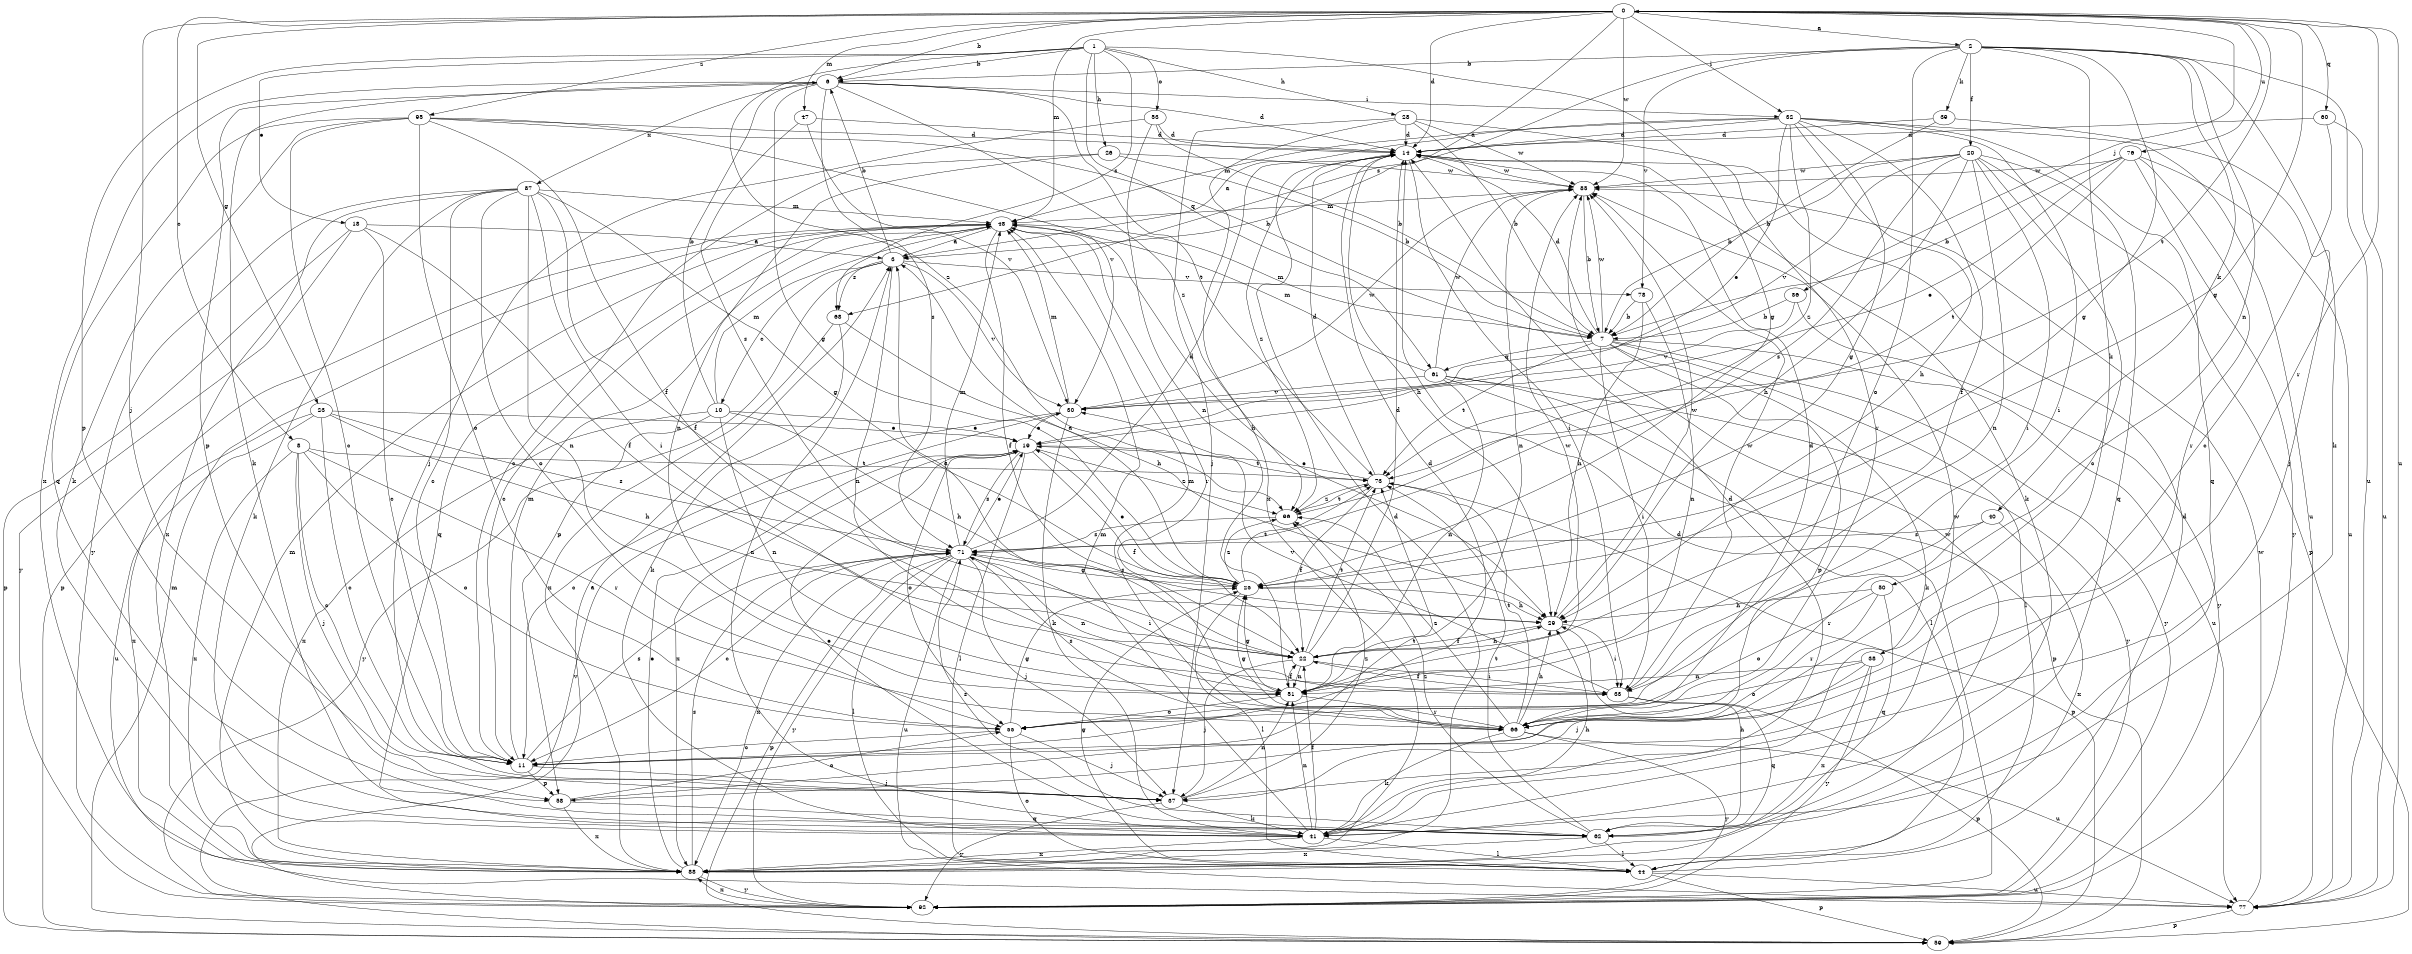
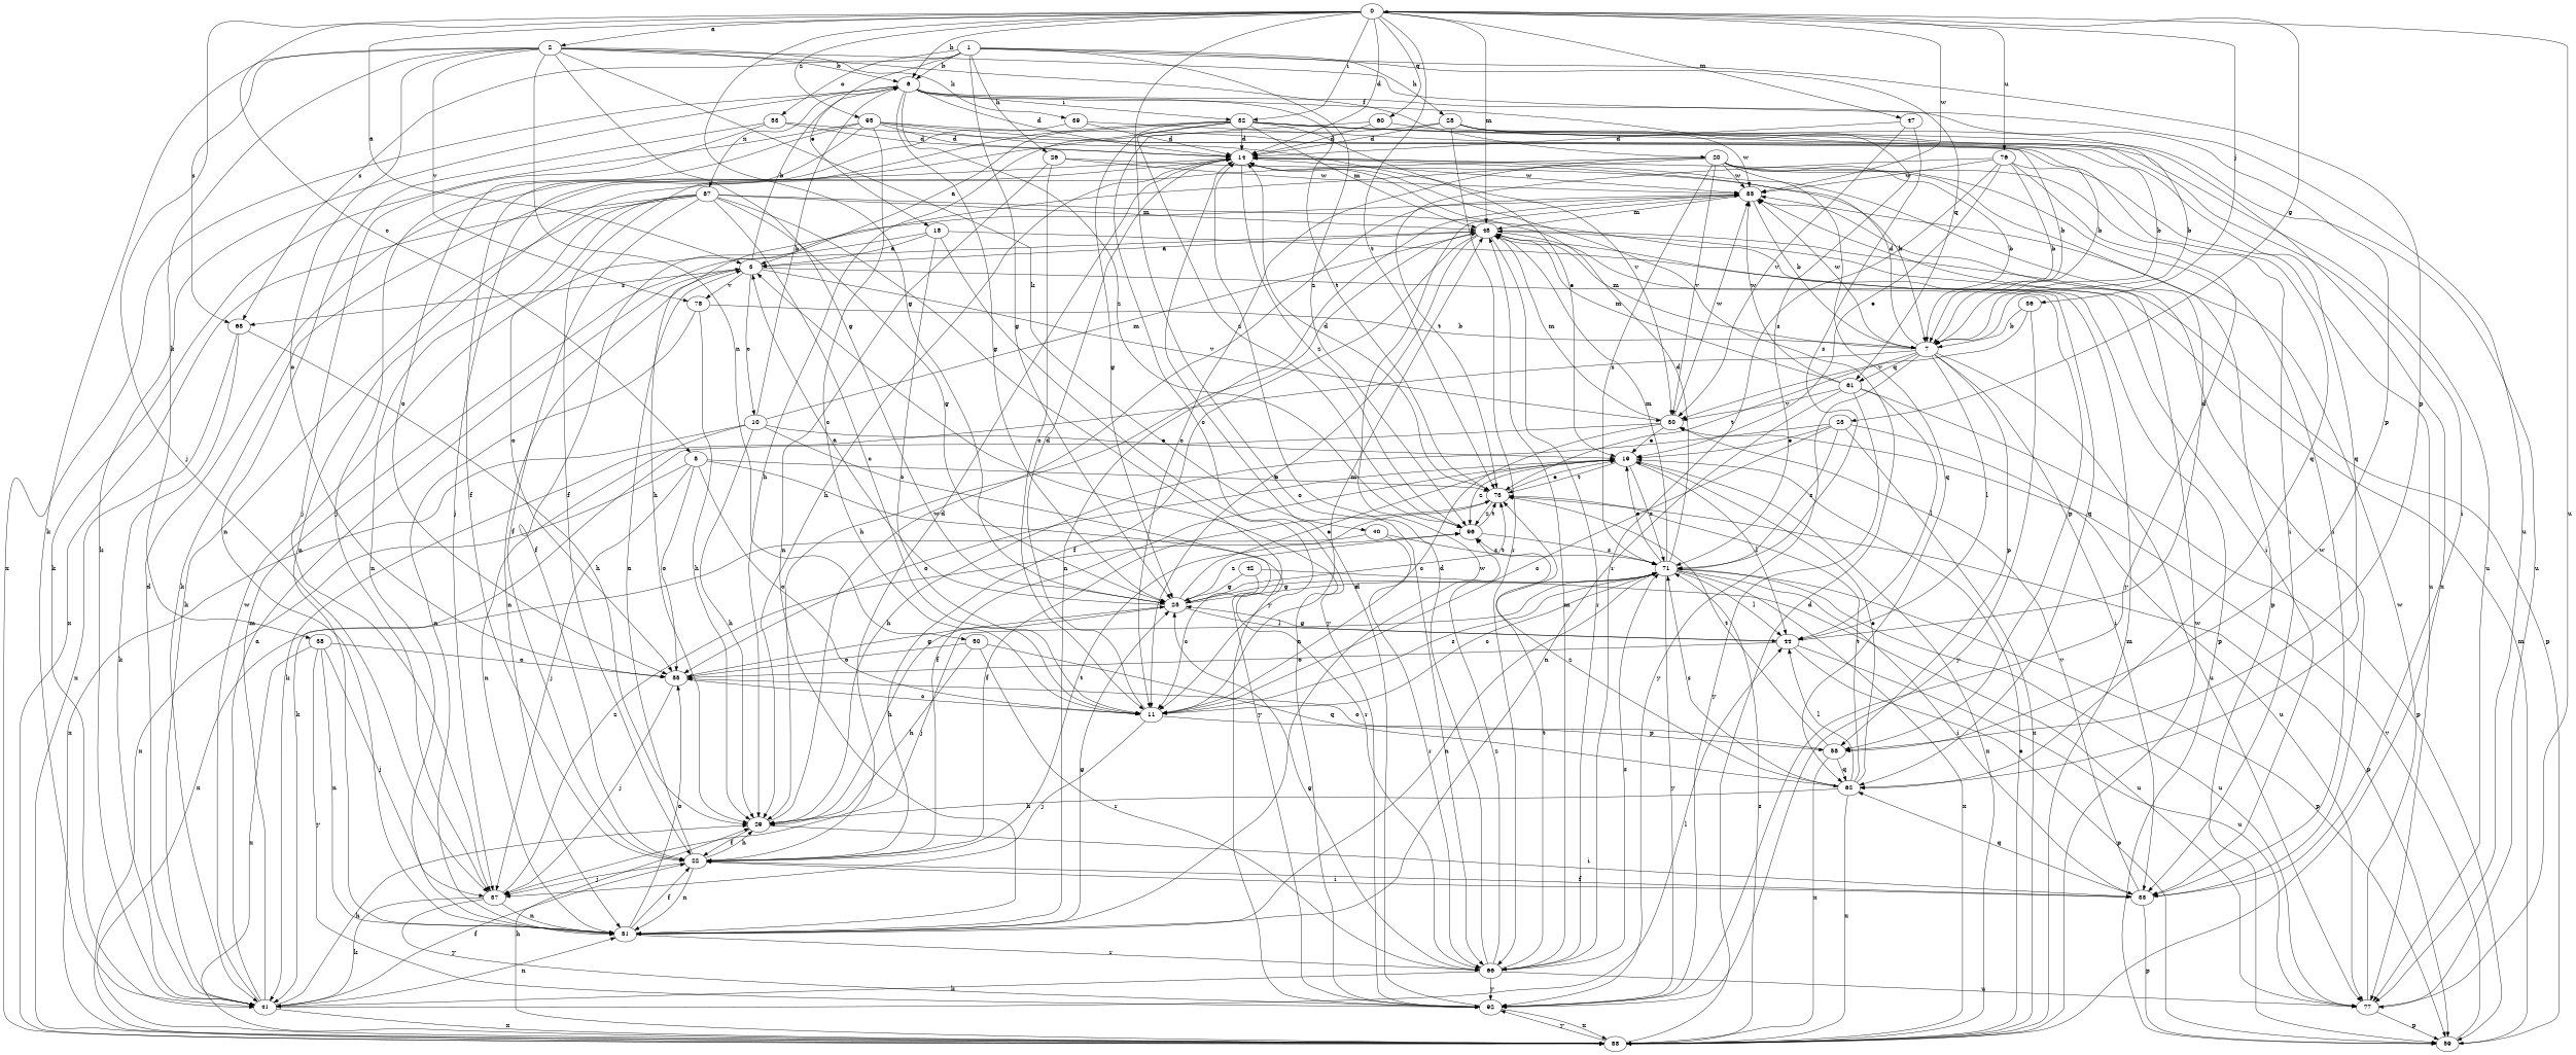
  strict digraph {
    0
    2
    3
    6
    8
    14
    23
    25
    32
    36
    37
    47
    48
    60
    66
    73
    76
    85
    95
    77
    68
    20
    38
    39
    40
    41
    50
    55
    78
    58
    10
    51
    n33 [label=30]
    96
    n35 [label=71]
    87
    88
    11
    33
    29
    19
    44
    22
    62
    7
    92
    59
    1
    18
    26
    28
    53
    61
+   42
    0 -> 2 [label=a]
    0 -> 3 [label=a]
    0 -> 6 [label=b]
    0 -> 8 [label=c]
    0 -> 14 [label=d]
    0 -> 23 [label=g]
    0 -> 25 [label=g]
    0 -> 32 [label=i]
    0 -> 36 [label=j]
    0 -> 37 [label=j]
    0 -> 47 [label=m]
    0 -> 48 [label=m]
    0 -> 60 [label=q]
-   0 -> 66 [label=r]
+   0 -> 66 [label=o]
    0 -> 73 [label=t]
    0 -> 76 [label=u]
    0 -> 85 [label=w]
    0 -> 95 [label=z]
    2 -> 6 [label=b]
    2 -> 25 [label=g]
    2 -> 77 [label=u]
    2 -> 68 [label=s]
    2 -> 20 [label=f]
    2 -> 38 [label=k]
    2 -> 39 [label=k]
    2 -> 40 [label=k]
    2 -> 41 [label=k]
    2 -> 50 [label=n]
    2 -> 55 [label=o]
    2 -> 78 [label=v]
    3 -> 6 [label=b]
    3 -> 68 [label=s]
    3 -> 78 [label=v]
    3 -> 58 [label=p]
    3 -> 10 [label=c]
    3 -> 51 [label=n]
    3 -> n33 [label=v]
    6 -> 14 [label=d]
    6 -> 25 [label=g]
    6 -> 32 [label=i]
    6 -> 73 [label=t]
    6 -> 41 [label=k]
    6 -> 58 [label=p]
    6 -> 96 [label=z]
    6 -> n35 [label=s]
    6 -> 87 [label=x]
    6 -> 88 [label=x]
    8 -> 37 [label=j]
    8 -> 66 [label=r]
    8 -> 73 [label=t]
    8 -> 55 [label=o]
    8 -> 88 [label=x]
    8 -> 11 [label=c]
    14 -> 85 [label=w]
    14 -> 41 [label=k]
    14 -> 96 [label=z]
    14 -> 33 [label=i]
    14 -> 29 [label=h]
    23 -> 77 [label=u]
    23 -> n35 [label=s]
    23 -> 88 [label=x]
    23 -> 11 [label=c]
    23 -> 29 [label=h]
    23 -> 19 [label=e]
    25 -> 3 [label=a]
    25 -> 73 [label=t]
    25 -> 96 [label=z]
    25 -> n35 [label=s]
    25 -> 29 [label=h]
    25 -> 19 [label=e]
    25 -> 44 [label=l]
    32 -> 3 [label=a]
    32 -> 14 [label=d]
    32 -> 25 [label=g]
    32 -> 48 [label=m]
    32 -> 77 [label=u]
    32 -> 96 [label=z]
    32 -> 33 [label=i]
    32 -> 29 [label=h]
    32 -> 19 [label=e]
    32 -> 22 [label=f]
    32 -> 62 [label=q]
    36 -> n33 [label=v]
    36 -> 7 [label=b]
    36 -> 92 [label=y]
    37 -> 41 [label=k]
    37 -> 51 [label=n]
    37 -> 96 [label=z]
    37 -> 92 [label=y]
    47 -> 14 [label=d]
    47 -> n33 [label=v]
    47 -> n35 [label=s]
    48 -> 3 [label=a]
    48 -> 66 [label=r]
    48 -> 11 [label=c]
    48 -> 29 [label=h]
    48 -> 22 [label=f]
    48 -> 62 [label=q]
    48 -> 59 [label=p]
    60 -> 14 [label=d]
    60 -> 77 [label=u]
    60 -> 11 [label=c]
    66 -> 14 [label=d]
    66 -> 25 [label=g]
    66 -> 48 [label=m]
    66 -> 73 [label=t]
    66 -> 77 [label=u]
    66 -> 41 [label=k]
    66 -> 96 [label=z]
    66 -> n35 [label=s]
    66 -> 92 [label=y]
    73 -> 14 [label=d]
    73 -> 96 [label=z]
    73 -> 19 [label=e]
    73 -> 22 [label=f]
    73 -> 59 [label=p]
    76 -> 66 [label=r]
    76 -> 73 [label=t]
    76 -> 85 [label=w]
    76 -> 77 [label=u]
    76 -> 19 [label=e]
    76 -> 7 [label=b]
    76 -> 92 [label=y]
    85 -> 48 [label=m]
    85 -> 51 [label=n]
    85 -> 7 [label=b]
    95 -> 14 [label=d]
    95 -> 41 [label=k]
    95 -> 55 [label=o]
    95 -> n33 [label=v]
    95 -> 11 [label=c]
    95 -> 22 [label=f]
    95 -> 62 [label=q]
    95 -> 7 [label=b]
    77 -> 0 [label=u]
    77 -> 85 [label=w]
    77 -> 59 [label=p]
    68 -> 41 [label=k]
    68 -> 88 [label=x]
    68 -> 29 [label=h]
    20 -> 85 [label=w]
    20 -> 51 [label=n]
    20 -> n33 [label=v]
    20 -> n35 [label=s]
    20 -> 11 [label=c]
    20 -> 33 [label=i]
    20 -> 29 [label=h]
    20 -> 62 [label=q]
    20 -> 7 [label=b]
    20 -> 59 [label=p]
    38 -> 37 [label=j]
    38 -> 55 [label=o]
    38 -> 51 [label=n]
    38 -> 88 [label=x]
    38 -> 92 [label=y]
    39 -> 14 [label=d]
    39 -> 37 [label=j]
    39 -> 7 [label=b]
    40 -> 66 [label=r]
    40 -> n35 [label=s]
    40 -> 88 [label=x]
    41 -> 3 [label=a]
    41 -> 14 [label=d]
    41 -> 48 [label=m]
    41 -> 85 [label=w]
    41 -> 51 [label=n]
    41 -> 88 [label=x]
    41 -> 29 [label=h]
    41 -> 44 [label=l]
    41 -> 22 [label=f]
    50 -> 66 [label=r]
    50 -> 55 [label=o]
    50 -> 29 [label=h]
    50 -> 62 [label=q]
    55 -> 25 [label=g]
    55 -> 37 [label=j]
    55 -> 11 [label=c]
    78 -> 51 [label=n]
    78 -> 29 [label=h]
    78 -> 7 [label=b]
    58 -> 73 [label=t]
    58 -> 55 [label=o]
    58 -> 88 [label=x]
    58 -> 62 [label=q]
    10 -> 6 [label=b]
    10 -> 48 [label=m]
    10 -> 51 [label=n]
    10 -> 88 [label=x]
    10 -> 29 [label=h]
    10 -> 19 [label=e]
    10 -> 92 [label=y]
    51 -> 25 [label=g]
    51 -> 66 [label=r]
    51 -> 85 [label=w]
    51 -> 55 [label=o]
    51 -> 22 [label=f]
    n33 -> 48 [label=m]
    n33 -> 85 [label=w]
    n33 -> 41 [label=k]
    n33 -> 11 [label=c]
    n33 -> 19 [label=e]
    96 -> 73 [label=t]
    96 -> n35 [label=s]
    n35 -> 14 [label=d]
    n35 -> 25 [label=g]
    n35 -> 37 [label=j]
    n35 -> 48 [label=m]
    n35 -> 77 [label=u]
    n35 -> 51 [label=n]
    n35 -> 88 [label=x]
    n35 -> 11 [label=c]
    n35 -> 33 [label=i]
    n35 -> 19 [label=e]
    n35 -> 44 [label=l]
    n35 -> 92 [label=y]
    n35 -> 59 [label=p]
    87 -> 25 [label=g]
    87 -> 48 [label=m]
    87 -> 41 [label=k]
    87 -> 55 [label=o]
    87 -> 51 [label=n]
    87 -> 88 [label=x]
    87 -> 11 [label=c]
    87 -> 33 [label=i]
    87 -> 22 [label=f]
    87 -> 92 [label=y]
    88 -> 14 [label=d]
    88 -> 48 [label=m]
    88 -> 85 [label=w]
    88 -> n35 [label=s]
-   66 -> 29 [label=h]
+   88 -> 29 [label=h]
    88 -> 19 [label=e]
    88 -> 92 [label=y]
    11 -> 14 [label=d]
    11 -> 37 [label=j]
    11 -> 48 [label=m]
    11 -> 58 [label=p]
    11 -> n35 [label=s]
    33 -> 85 [label=w]
    33 -> n33 [label=v]
    33 -> 22 [label=f]
    33 -> 62 [label=q]
    33 -> 59 [label=p]
    29 -> 85 [label=w]
    29 -> 33 [label=i]
    29 -> 22 [label=f]
    19 -> 73 [label=t]
    19 -> 55 [label=o]
    19 -> 96 [label=z]
    19 -> n35 [label=s]
    19 -> 88 [label=x]
    19 -> 44 [label=l]
    19 -> 22 [label=f]
    44 -> 14 [label=d]
    44 -> 25 [label=g]
    44 -> 77 [label=u]
-   55 -> 44 [label=o]
+   44 -> 55 [label=o]
    44 -> 59 [label=p]
    22 -> 3 [label=a]
    22 -> 14 [label=d]
    22 -> 37 [label=j]
    22 -> 73 [label=t]
    22 -> 51 [label=n]
    22 -> 33 [label=i]
    22 -> 29 [label=h]
    62 -> 73 [label=t]
    62 -> 96 [label=z]
    62 -> n35 [label=s]
    62 -> 88 [label=x]
    62 -> 29 [label=h]
    62 -> 19 [label=e]
    62 -> 44 [label=l]
    7 -> 14 [label=d]
    7 -> 48 [label=m]
    7 -> 73 [label=t]
    7 -> 85 [label=w]
    7 -> 77 [label=u]
    7 -> 41 [label=k]
    7 -> 58 [label=p]
    7 -> 33 [label=i]
    7 -> 44 [label=l]
    7 -> 92 [label=y]
    7 -> 61 [label=q]
    92 -> 3 [label=a]
    92 -> 14 [label=d]
    92 -> 88 [label=x]
    59 -> 48 [label=m]
    59 -> n33 [label=v]
    1 -> 6 [label=b]
    1 -> 25 [label=g]
    1 -> 68 [label=s]
    1 -> 58 [label=p]
    1 -> 96 [label=z]
    1 -> 18 [label=e]
    1 -> 26 [label=h]
    1 -> 28 [label=h]
    1 -> 53 [label=o]
    1 -> 61 [label=q]
    18 -> 3 [label=a]
    18 -> 11 [label=c]
    18 -> 22 [label=f]
    18 -> 92 [label=y]
    18 -> 59 [label=p]
    26 -> 85 [label=w]
    26 -> 51 [label=n]
    26 -> 11 [label=c]
    26 -> 7 [label=b]
    28 -> 14 [label=d]
    28 -> 37 [label=j]
    28 -> 66 [label=r]
    28 -> 85 [label=w]
    28 -> 88 [label=x]
    28 -> 7 [label=b]
    53 -> 14 [label=d]
    53 -> 37 [label=j]
    53 -> 51 [label=n]
    53 -> 7 [label=b]
    61 -> 48 [label=m]
    61 -> 85 [label=w]
    61 -> 51 [label=n]
    61 -> n33 [label=v]
    61 -> 44 [label=l]
    61 -> 92 [label=y]
    61 -> 59 [label=p]
+   42 -> 25 [label=g]
+   42 -> 77 [label=u]
+   42 -> 11 [label=c]
  }
